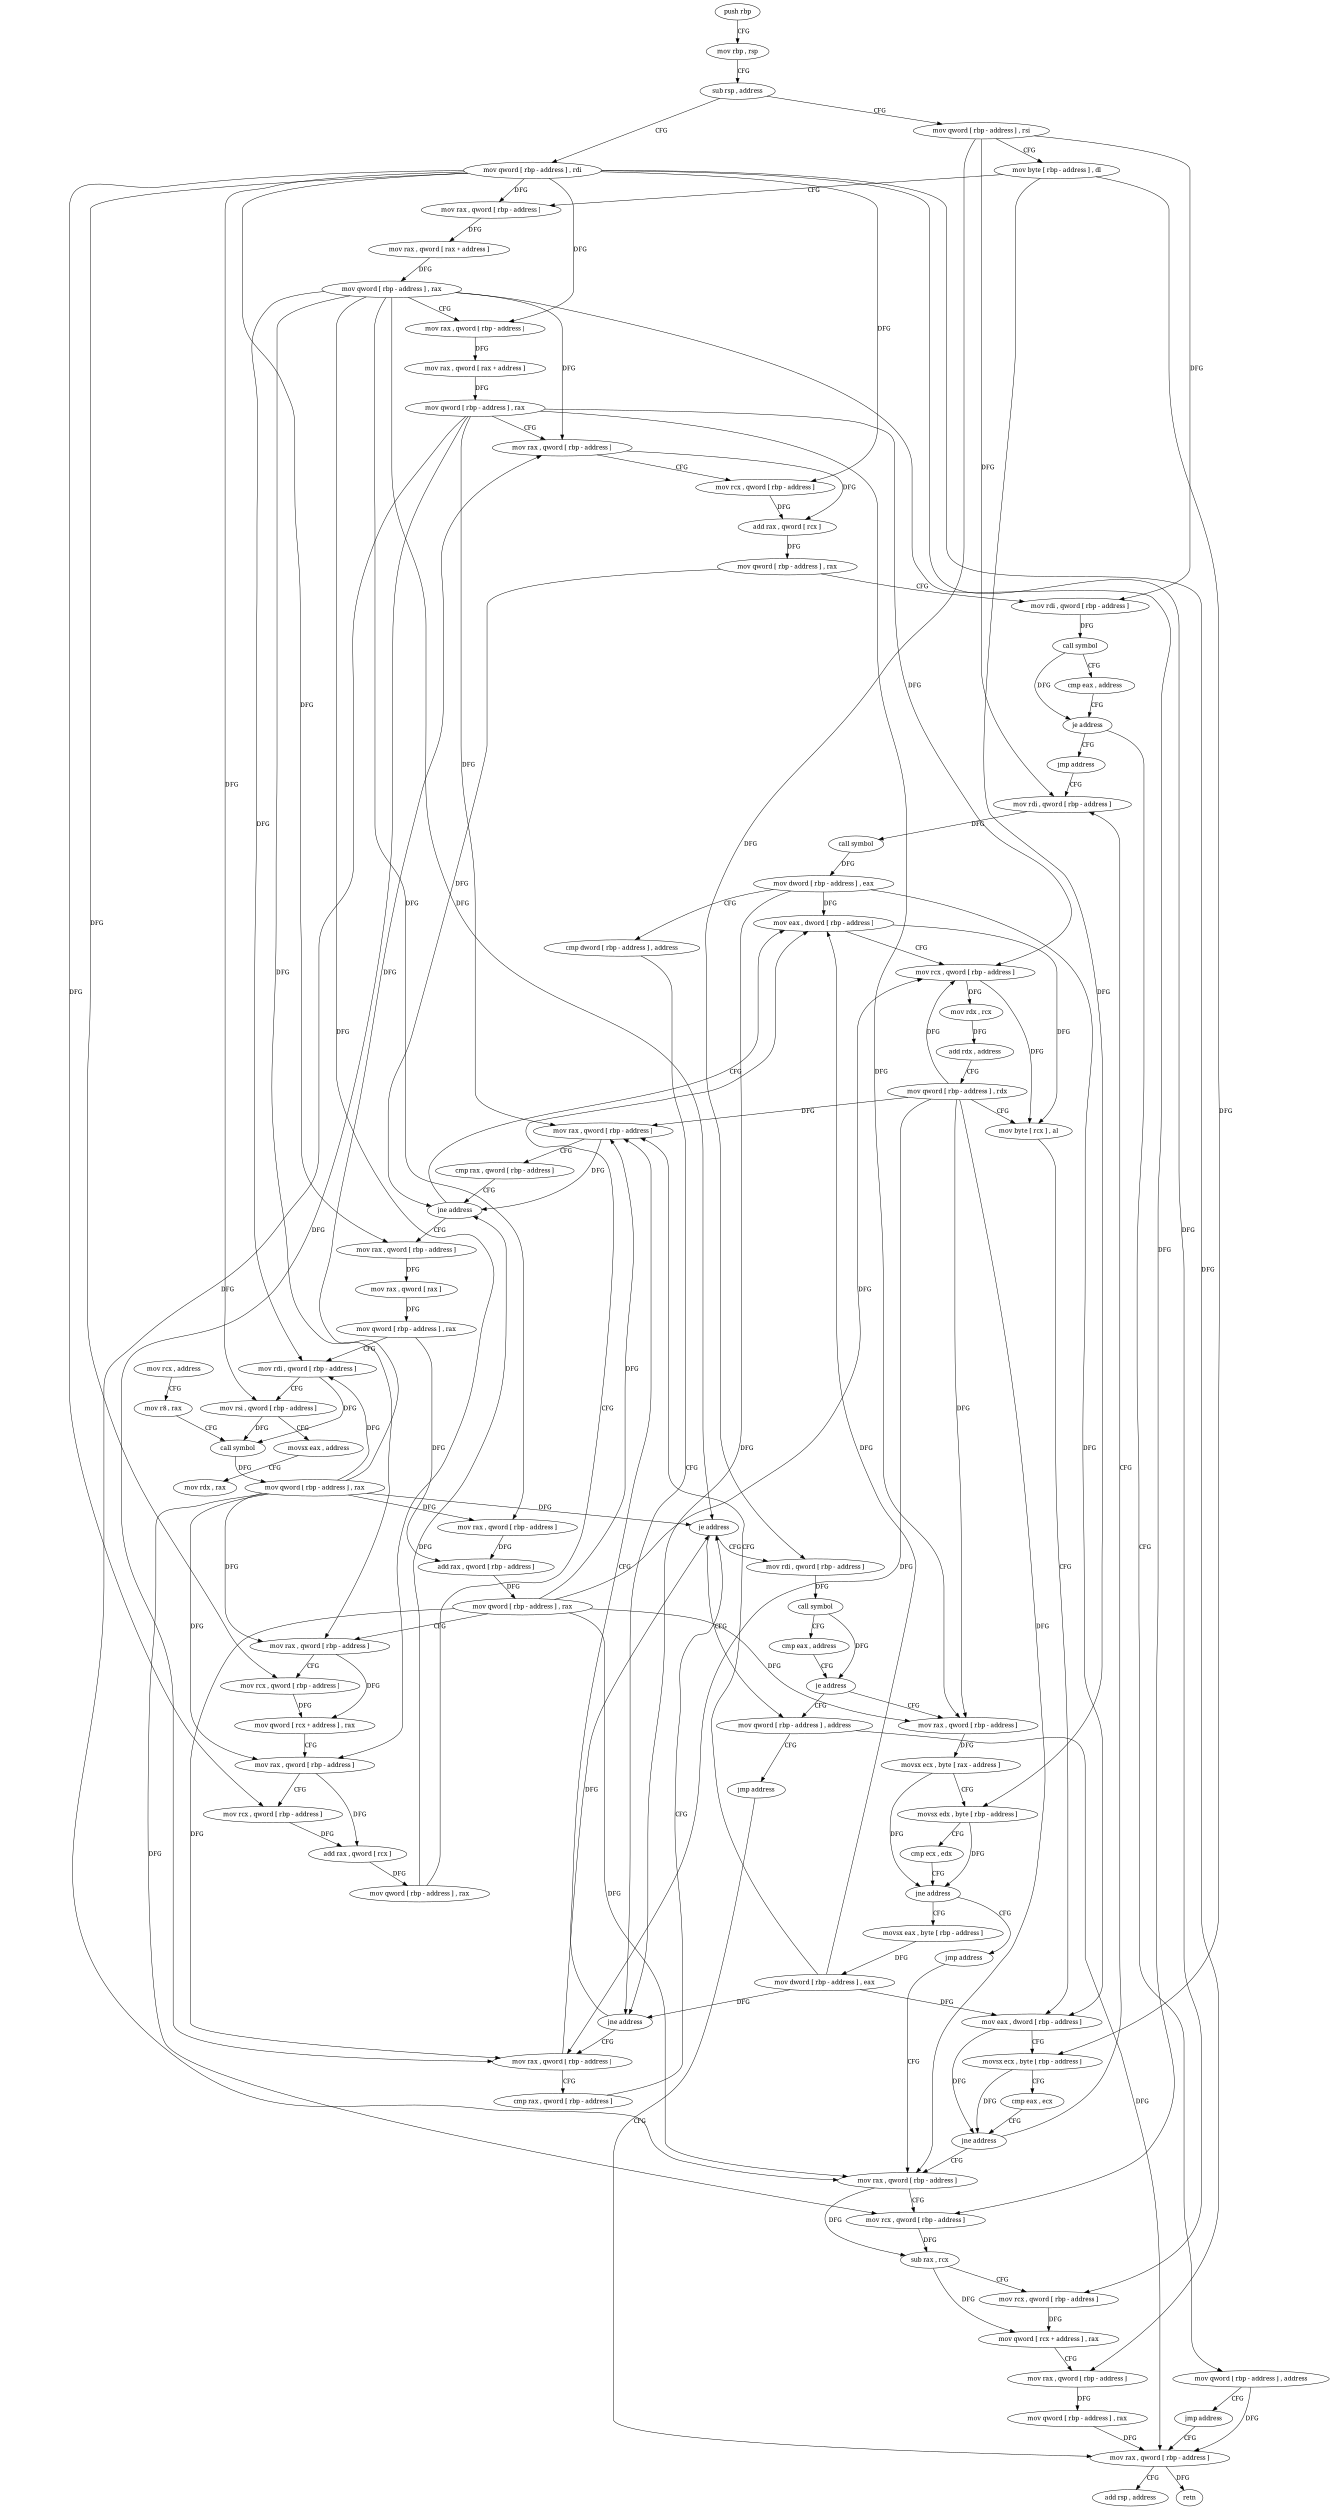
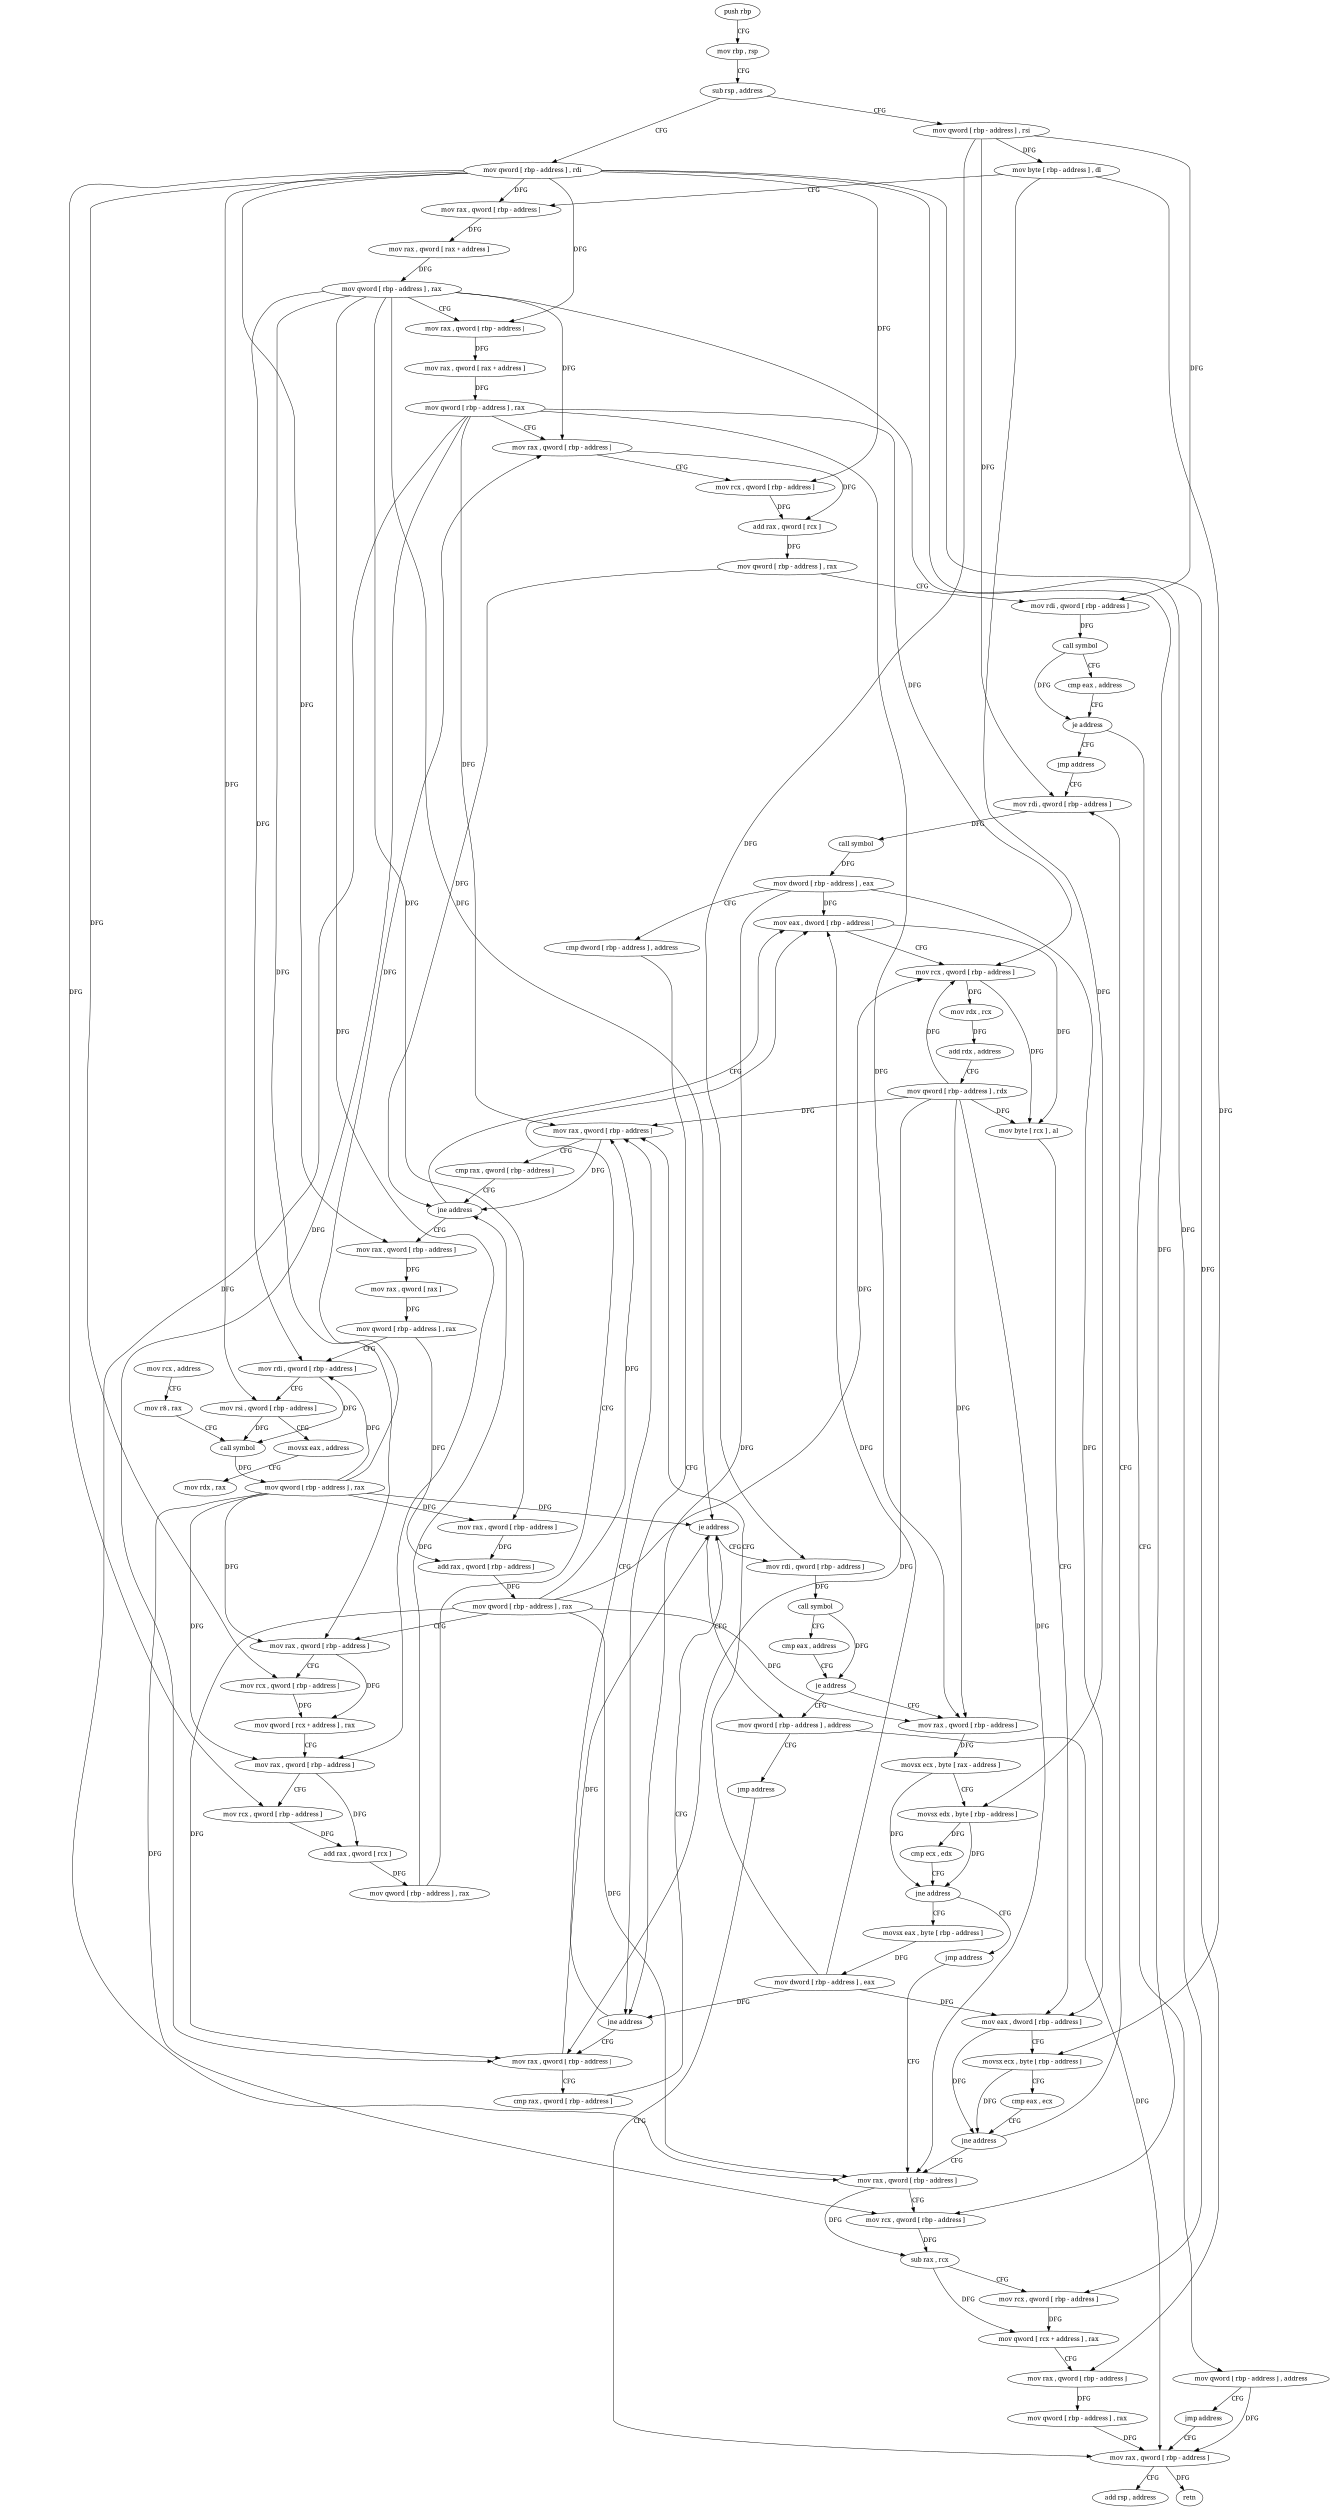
  digraph {
    fontname="Noto Serif"
    node [fontname="Noto Serif"]
    edge [fontname="Noto Serif"]
    n1 [label="push rbp"]
    n2 [label="mov rbp , rsp"]
    n3 [label="sub rsp , address"]
    n4 [label="mov qword [ rbp - address ] , rdi"]
    n5 [label="mov qword [ rbp - address ] , rsi"]
    n6 [label="mov rax , qword [ rbp - address ]"]
    n7 [label="mov rax , qword [ rbp - address ]"]
    n8 [label="mov rcx , qword [ rbp - address ]"]
    n9 [label="mov rax , qword [ rbp - address ]"]
    n10 [label="mov rsi , qword [ rbp - address ]"]
    n11 [label="mov rcx , qword [ rbp - address ]"]
    n12 [label="mov rcx , qword [ rbp - address ]"]
    n13 [label="mov rcx , qword [ rbp - address ]"]
    n14 [label="mov rax , qword [ rbp - address ]"]
    n15 [label="mov byte [ rbp - address ] , dl"]
    n16 [label="mov rdi , qword [ rbp - address ]"]
    n17 [label="mov rdi , qword [ rbp - address ]"]
    n18 [label="mov rdi , qword [ rbp - address ]"]
    n19 [label="mov rax , qword [ rax + address ]"]
    n20 [label="mov rax , qword [ rax + address ]"]
    n21 [label="add rax , qword [ rcx ]"]
    n22 [label="mov rax , qword [ rax ]"]
    n23 [label="call symbol"]
    n24 [label="movsx eax , address"]
    n25 [label="mov qword [ rcx + address ] , rax"]
    n26 [label="add rax , qword [ rcx ]"]
    n27 [label="mov qword [ rcx + address ] , rax"]
    n28 [label="mov qword [ rbp - address ] , rax"]
    n29 [label="movsx ecx , byte [ rbp - address ]"]
    n30 [label="movsx edx , byte [ rbp - address ]"]
    n31 [label="call symbol"]
    n32 [label="call symbol"]
    n33 [label="call symbol"]
    n34 [label="jne address"]
    n35 [label="cmp eax , ecx"]
    n36 [label="jne address"]
    n37 [label="cmp ecx , edx"]
    n38 [label="movsx eax , byte [ rbp - address ]"]
    n39 [label="mov dword [ rbp - address ] , eax"]
    n40 [label="mov qword [ rbp - address ] , rax"]
    n41 [label="mov rax , qword [ rbp - address ]"]
    n42 [label="je address"]
    n43 [label="mov rdi , qword [ rbp - address ]"]
    n44 [label="mov rax , qword [ rbp - address ]"]
    n45 [label="mov rax , qword [ rbp - address ]"]
    n46 [label="mov rax , qword [ rbp - address ]"]
    n47 [label="mov rcx , qword [ rbp - address ]"]
    n48 [label="mov qword [ rbp - address ] , address"]
    n49 [label="add rax , qword [ rbp - address ]"]
    n50 [label="sub rax , rcx"]
    n51 [label="mov qword [ rbp - address ] , rax"]
    n52 [label="mov rax , qword [ rbp - address ]"]
    n53 [label="mov rax , qword [ rbp - address ]"]
    n54 [label="mov rcx , qword [ rbp - address ]"]
    n55 [label="mov rax , qword [ rbp - address ]"]
    n56 [label="mov rax , qword [ rbp - address ]"]
    n57 [label="jne address"]
    n58 [label="cmp rax , qword [ rbp - address ]"]
    n59 [label="cmp rax , qword [ rbp - address ]"]
    n60 [label="mov byte [ rcx ] , al"]
    n61 [label="mov rdx , rcx"]
    n62 [label="movsx ecx , byte [ rax - address ]"]
    n63 [label="mov qword [ rbp - address ] , rax"]
    n64 [label="mov eax , dword [ rbp - address ]"]
    n65 [label="cmp eax , address"]
    n66 [label="je address"]
    n67 [label="jmp address"]
    n68 [label="mov qword [ rbp - address ] , address"]
    n69 [label="jmp address"]
    n70 [label="mov rax , qword [ rbp - address ]"]
    n71 [label="add rsp , address"]
    n72 [label=retn]
    n73 [label="mov dword [ rbp - address ] , eax"]
    n74 [label="cmp dword [ rbp - address ] , address"]
    n75 [label="jne address"]
    n76 [label="mov eax , dword [ rbp - address ]"]
    n77 [label="mov qword [ rbp - address ] , rax"]
    n78 [label="jmp address"]
    n79 [label="cmp eax , address"]
    n80 [label="je address"]
    n81 [label="add rdx , address"]
    n82 [label="mov qword [ rbp - address ] , rdx"]
    n83 [label="mov qword [ rbp - address ] , rax"]
    n84 [label="mov qword [ rbp - address ] , rax"]
    n85 [label="mov rdx , rax"]
    n86 [label="mov rcx , address"]
    n87 [label="mov r8 , rax"]
    n88 [label="mov qword [ rbp - address ] , rax"]
    n89 [label="jmp address"]
    n1 -> n2 [label=CFG]
    n2 -> n3 [label=CFG]
    n3 -> n4 [label=CFG]
    n3 -> n5 [label=CFG]
    n4 -> n6 [label=DFG]
    n4 -> n7 [label=DFG]
    n4 -> n8 [label=DFG]
    n4 -> n9 [label=DFG]
    n4 -> n10 [label=DFG]
    n4 -> n11 [label=DFG]
    n4 -> n12 [label=DFG]
    n4 -> n13 [label=DFG]
    n4 -> n14 [label=DFG]
-   n5 -> n15 [label=CFG]
+   n5 -> n15 [label=DFG]
    n5 -> n16 [label=DFG]
    n5 -> n17 [label=DFG]
    n5 -> n18 [label=DFG]
    n6 -> n19 [label=DFG]
    n7 -> n20 [label=DFG]
    n8 -> n21 [label=DFG]
    n9 -> n22 [label=DFG]
    n10 -> n23 [label=DFG]
    n10 -> n24 [label=CFG]
    n11 -> n25 [label=DFG]
    n12 -> n26 [label=DFG]
    n13 -> n27 [label=DFG]
    n14 -> n28 [label=DFG]
    n15 -> n6 [label=CFG]
    n15 -> n29 [label=DFG]
    n15 -> n30 [label=DFG]
    n16 -> n31 [label=DFG]
    n17 -> n32 [label=DFG]
    n18 -> n33 [label=DFG]
    n19 -> n40 [label=DFG]
    n20 -> n51 [label=DFG]
    n21 -> n63 [label=DFG]
    n22 -> n77 [label=DFG]
    n23 -> n84 [label=DFG]
    n24 -> n85 [label=CFG]
    n25 -> n46 [label=CFG]
    n26 -> n88 [label=DFG]
    n27 -> n14 [label=CFG]
    n28 -> n70 [label=DFG]
    n29 -> n34 [label=DFG]
    n29 -> n35 [label=CFG]
    n30 -> n36 [label=DFG]
-   n30 -> n37 [label=CFG]
+   n30 -> n37 [label=DFG]
    n31 -> n65 [label=CFG]
    n31 -> n66 [label=DFG]
    n32 -> n73 [label=DFG]
    n33 -> n79 [label=CFG]
    n33 -> n80 [label=DFG]
    n34 -> n17 [label=CFG]
    n34 -> n55 [label=CFG]
    n35 -> n34 [label=CFG]
    n36 -> n38 [label=CFG]
    n36 -> n89 [label=CFG]
    n37 -> n36 [label=CFG]
    n38 -> n39 [label=DFG]
    n39 -> n52 [label=CFG]
    n39 -> n64 [label=DFG]
    n39 -> n75 [label=DFG]
    n39 -> n76 [label=DFG]
    n40 -> n7 [label=CFG]
    n40 -> n41 [label=DFG]
    n40 -> n42 [label=DFG]
    n40 -> n43 [label=DFG]
    n40 -> n44 [label=DFG]
    n40 -> n45 [label=DFG]
    n40 -> n46 [label=DFG]
    n40 -> n47 [label=DFG]
    n41 -> n8 [label=CFG]
    n41 -> n21 [label=DFG]
    n42 -> n18 [label=CFG]
    n42 -> n48 [label=CFG]
    n43 -> n10 [label=CFG]
    n43 -> n23 [label=DFG]
    n44 -> n49 [label=DFG]
    n45 -> n11 [label=CFG]
    n45 -> n25 [label=DFG]
    n46 -> n12 [label=CFG]
    n46 -> n26 [label=DFG]
    n47 -> n50 [label=DFG]
    n48 -> n70 [label=DFG]
    n48 -> n78 [label=CFG]
    n49 -> n83 [label=DFG]
    n50 -> n13 [label=CFG]
    n50 -> n27 [label=DFG]
    n51 -> n41 [label=CFG]
    n51 -> n52 [label=DFG]
    n51 -> n53 [label=DFG]
    n51 -> n54 [label=DFG]
    n51 -> n55 [label=DFG]
    n51 -> n56 [label=DFG]
    n52 -> n57 [label=DFG]
    n52 -> n58 [label=CFG]
    n53 -> n42 [label=DFG]
    n53 -> n59 [label=CFG]
    n54 -> n60 [label=DFG]
    n54 -> n61 [label=DFG]
    n55 -> n47 [label=CFG]
    n55 -> n50 [label=DFG]
    n56 -> n62 [label=DFG]
    n57 -> n9 [label=CFG]
    n57 -> n64 [label=CFG]
    n58 -> n57 [label=CFG]
    n59 -> n42 [label=CFG]
    n60 -> n76 [label=CFG]
    n61 -> n81 [label=DFG]
    n62 -> n30 [label=CFG]
    n62 -> n36 [label=DFG]
    n63 -> n16 [label=CFG]
    n63 -> n57 [label=DFG]
    n64 -> n54 [label=CFG]
    n64 -> n60 [label=DFG]
    n65 -> n66 [label=CFG]
    n66 -> n67 [label=CFG]
    n66 -> n68 [label=CFG]
    n67 -> n17 [label=CFG]
    n68 -> n69 [label=CFG]
    n68 -> n70 [label=DFG]
    n69 -> n70 [label=CFG]
    n70 -> n71 [label=CFG]
    n70 -> n72 [label=DFG]
    n73 -> n64 [label=DFG]
    n73 -> n74 [label=CFG]
    n73 -> n75 [label=DFG]
    n73 -> n76 [label=DFG]
    n74 -> n75 [label=CFG]
    n75 -> n52 [label=CFG]
    n75 -> n53 [label=CFG]
    n76 -> n29 [label=CFG]
    n76 -> n34 [label=DFG]
    n77 -> n43 [label=CFG]
    n77 -> n49 [label=DFG]
    n78 -> n70 [label=CFG]
    n79 -> n80 [label=CFG]
    n80 -> n48 [label=CFG]
    n80 -> n56 [label=CFG]
    n81 -> n82 [label=CFG]
    n82 -> n52 [label=DFG]
    n82 -> n53 [label=DFG]
    n82 -> n54 [label=DFG]
    n82 -> n55 [label=DFG]
    n82 -> n56 [label=DFG]
-   n82 -> n60 [label=CFG]
+   n82 -> n60 [label=DFG]
    n83 -> n45 [label=CFG]
    n83 -> n52 [label=DFG]
    n83 -> n53 [label=DFG]
    n83 -> n54 [label=DFG]
    n83 -> n55 [label=DFG]
    n83 -> n56 [label=DFG]
    n84 -> n41 [label=DFG]
    n84 -> n42 [label=DFG]
    n84 -> n43 [label=DFG]
    n84 -> n44 [label=DFG]
    n84 -> n45 [label=DFG]
    n84 -> n46 [label=DFG]
    n84 -> n47 [label=DFG]
    n86 -> n87 [label=CFG]
    n87 -> n23 [label=CFG]
    n88 -> n57 [label=DFG]
    n88 -> n64 [label=CFG]
    n89 -> n55 [label=CFG]
  }
